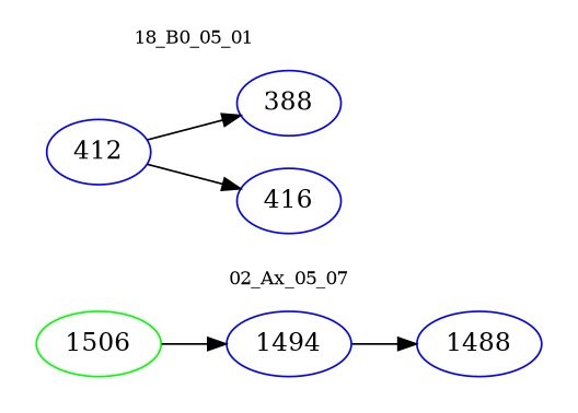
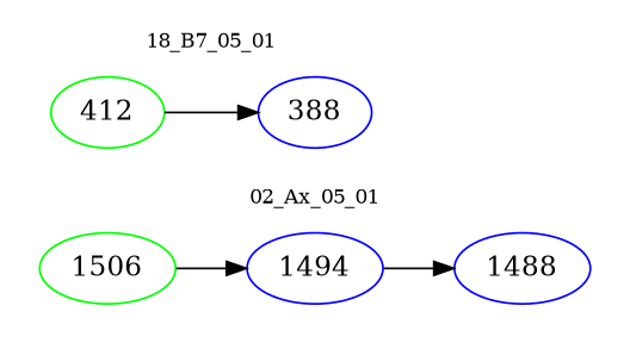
  digraph {
    rankdir=LR
    node [color=blue]
    edge [color=black]
    n1 [color=green label=1506]
    n2 [label=1494]
    n3 [label=1488]
-   n4 [label=412]
-   n5 [label=416]
+   n4 [color=green label=412]
    n6 [label=388]
    subgraph cluster_1 {
      color=white
      fontsize=10
-     label="02_Ax_05_07"
+     label="02_Ax_05_01"
      n1
      n2
      n3
    }
    subgraph cluster_2 {
      color=white
      fontsize=10
-     label="18_B0_05_01"
+     label="18_B7_05_01"
      n4
-     n5
      n6
    }
    n1 -> n2
    n2 -> n3
-   n4 -> n5
    n4 -> n6
  }
